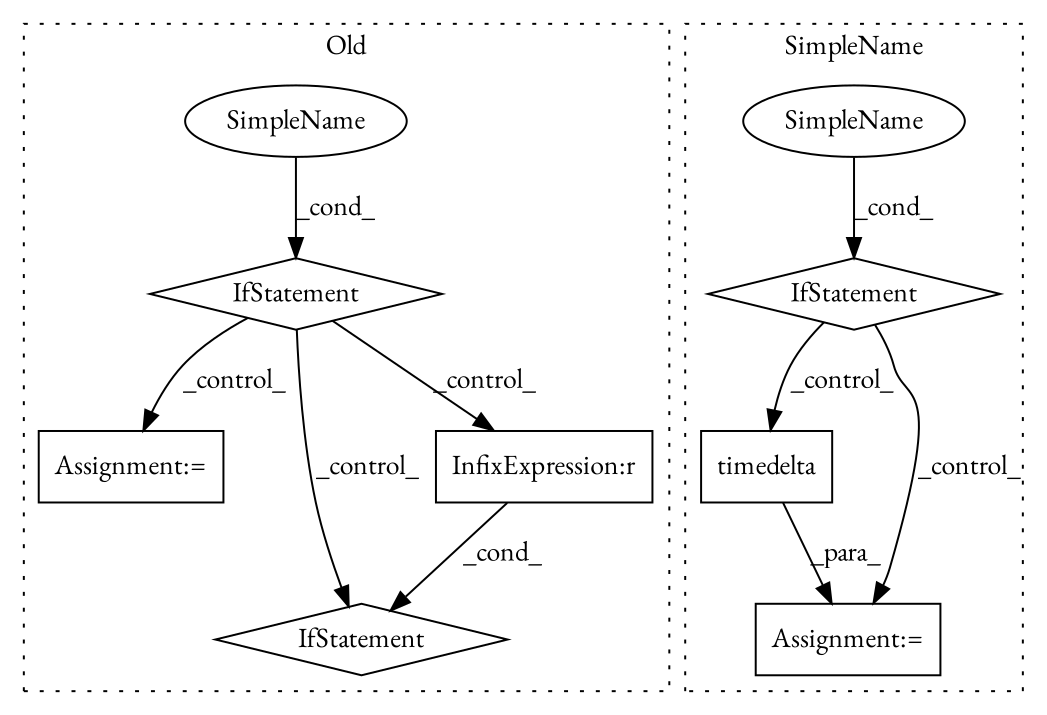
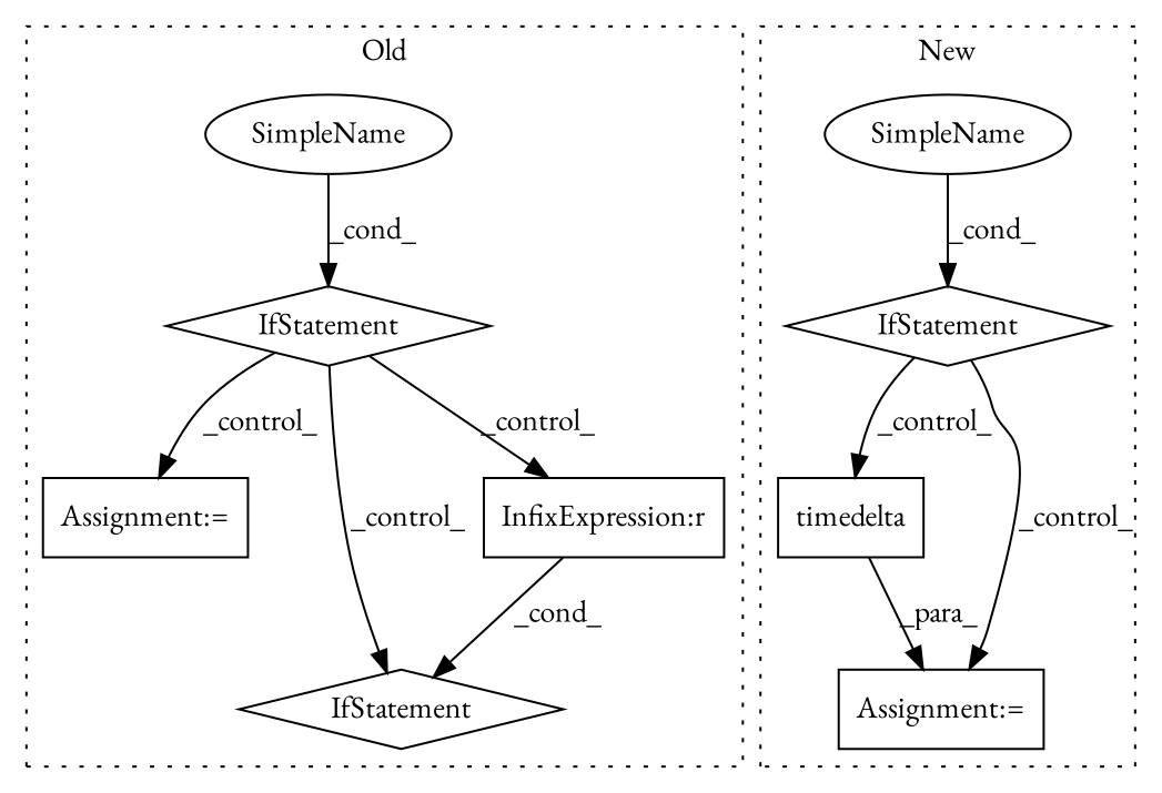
  digraph {
    fontname="EB Garamond"
    node [a=25 l="4,2" shape=box fontname="EB Garamond"]
    edge [fontname="EB Garamond"]
    n1 [label=IfStatement s="3107,3124" shape=diamond]
    n2 [a=7 l=2 label="Assignment:=" s=3170]
    n3 [a=42 label=SimpleName shape=ellipse l=""]
    n4 [label=IfStatement s="3185,3218" shape=diamond]
    n5 [a=27 l=3 label="InfixExpression:r" s=3191]
    n6 [a=32 l="23,-5" label=timedelta s="3542,3696"]
    n7 [a=7 l=1 label="Assignment:=" s=3532]
    n8 [label=IfStatement s="3223,3271" shape=diamond]
    n9 [a=42 label=SimpleName shape=ellipse l=""]
    subgraph cluster_1 {
      label=Old
      style=dotted
      n1
      n2
      n3
      n4
      n5
    }
    subgraph cluster_2 {
-     label=SimpleName
+     label=New
      style=dotted
      n6
      n7
      n8
      n9
    }
    n1 -> n2 [label=_control_]
    n1 -> n4 [label=_control_]
    n1 -> n5 [label=_control_]
    n3 -> n1 [label=_cond_]
    n5 -> n4 [label=_cond_]
    n6 -> n7 [label=_para_]
    n8 -> n6 [label=_control_]
    n8 -> n7 [label=_control_]
    n9 -> n8 [label=_cond_]
  }
